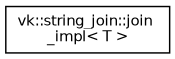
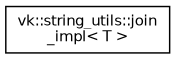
  digraph {
    rankdir=LR
-   n1 [color=black fillcolor=white fontname=Helvetica fontsize=10 height=0.2 label="vk::string_join::join\l_impl\< T \>" shape=record style=filled width=0.4]
+   n1 [color=black fillcolor=white fontname=Helvetica fontsize=10 height=0.2 label="vk::string_utils::join\l_impl\< T \>" shape=record style=filled width=0.4]
  }
